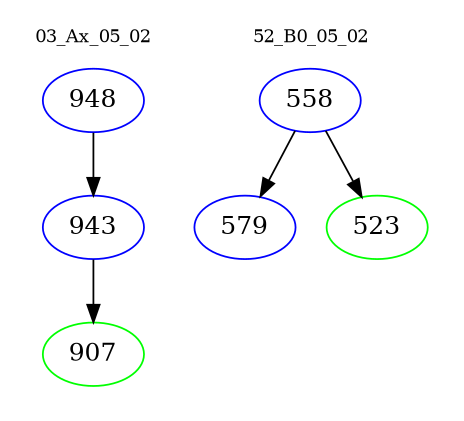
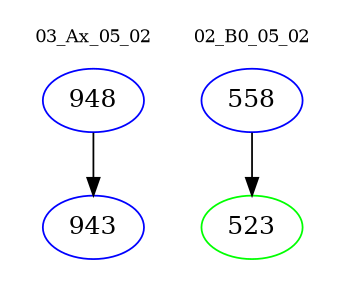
  digraph {
    node [color=blue]
    edge [color=black]
    n1 [label=943]
-   n2 [color=green label=907]
    n3 [label=948]
    n4 [label=558]
-   n5 [label=579]
    n6 [color=green label=523]
    subgraph cluster_1 {
      color=white
      fontsize=10
      label="03_Ax_05_02"
      n1
-     n2
      n3
    }
    subgraph cluster_2 {
      color=white
      fontsize=10
-     label="52_B0_05_02"
+     label="02_B0_05_02"
      n4
-     n5
      n6
    }
-   n1 -> n2
    n3 -> n1
-   n4 -> n5
    n4 -> n6
  }
